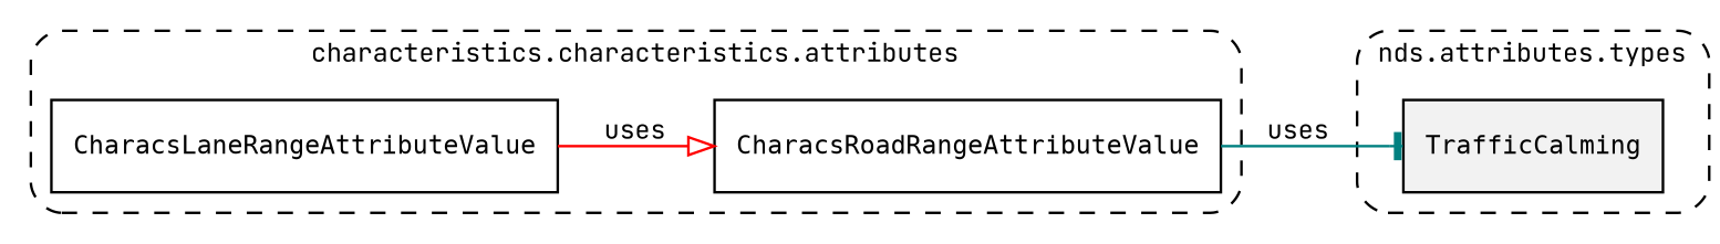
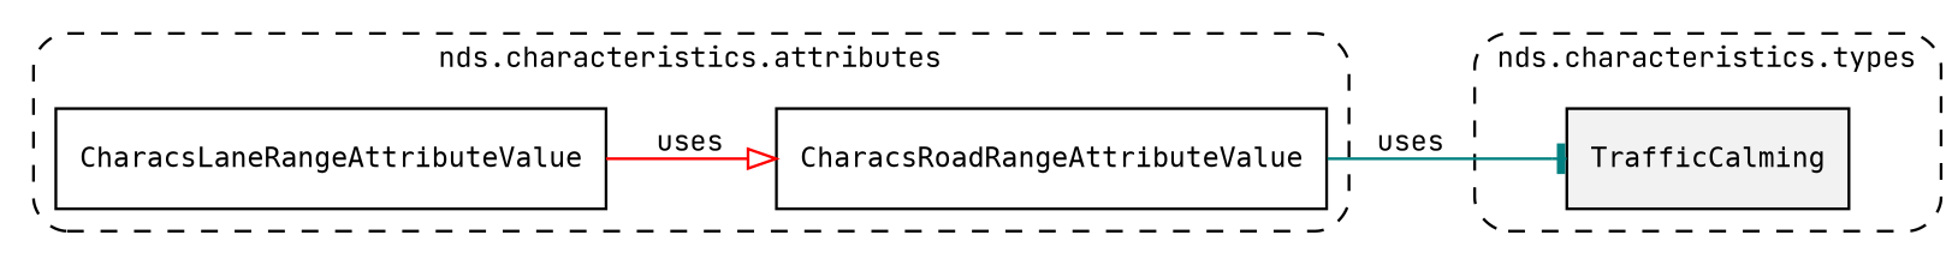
  digraph {
    fontname="JetBrains Mono"
    fontsize=10
    rankdir=LR
    node [fontname="JetBrains Mono" fontsize=10 shape=box]
    edge [fontname="JetBrains Mono" fontsize=10]
    n1 [fillcolor="#0000000D" label=<<font face="monospace"><table align="center" border="0" cellspacing="0" cellpadding="0"><tr><td href="../../../content/packages/nds.characteristics.types.html#Enum-TrafficCalming" title="Enum defined in nds.characteristics.types">TrafficCalming</td></tr></table></font>> style=filled]
    n2 [label=<<font face="monospace"><table align="center" border="0" cellspacing="0" cellpadding="0"><tr><td href="../../../content/packages/nds.characteristics.attributes.html#Choice-CharacsRoadRangeAttributeValue" title="Choice defined in nds.characteristics.attributes">CharacsRoadRangeAttributeValue</td></tr></table></font>>]
    n3 [label=<<font face="monospace"><table align="center" border="0" cellspacing="0" cellpadding="0"><tr><td href="../../../content/packages/nds.characteristics.attributes.html#Choice-CharacsLaneRangeAttributeValue" title="Choice defined in nds.characteristics.attributes">CharacsLaneRangeAttributeValue</td></tr></table></font>>]
    subgraph cluster_1 {
-     label="nds.attributes.types"
+     label="nds.characteristics.types"
      style="dashed, rounded"
      n1
    }
    subgraph cluster_2 {
-     label="characteristics.characteristics.attributes"
+     label="nds.characteristics.attributes"
      style="dashed, rounded"
      n2
      n3
    }
    n2 -> n1 [arrowhead=tee color=teal label=uses]
    n3 -> n2 [arrowhead=onormal color=red label=uses]
  }
